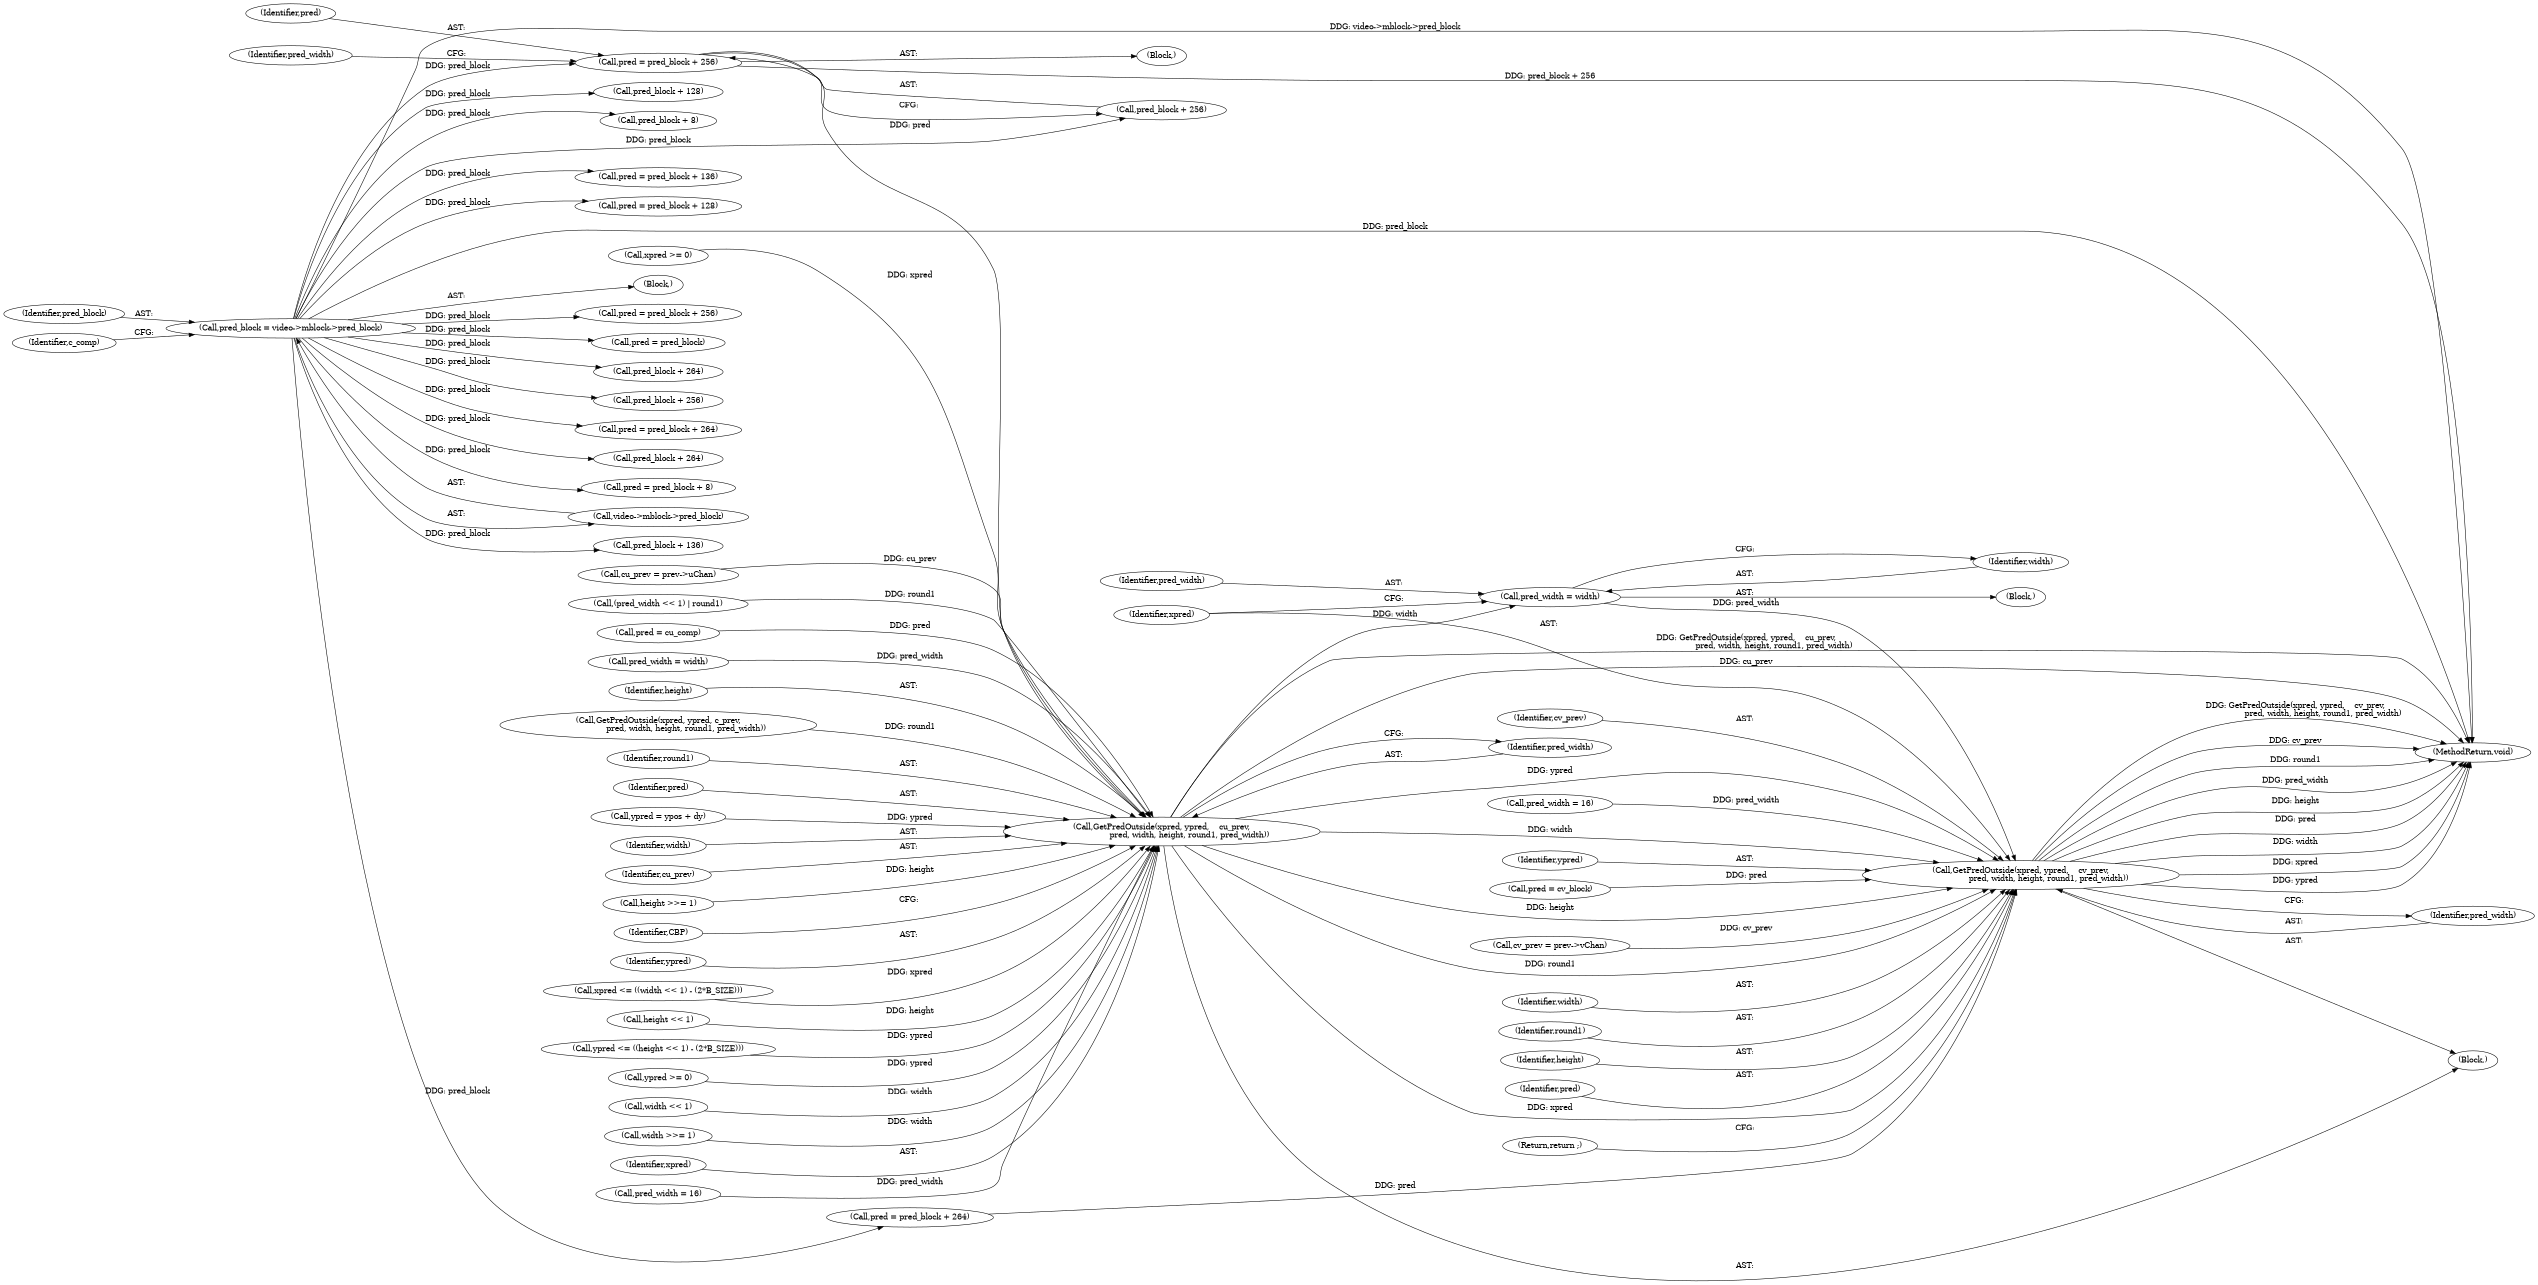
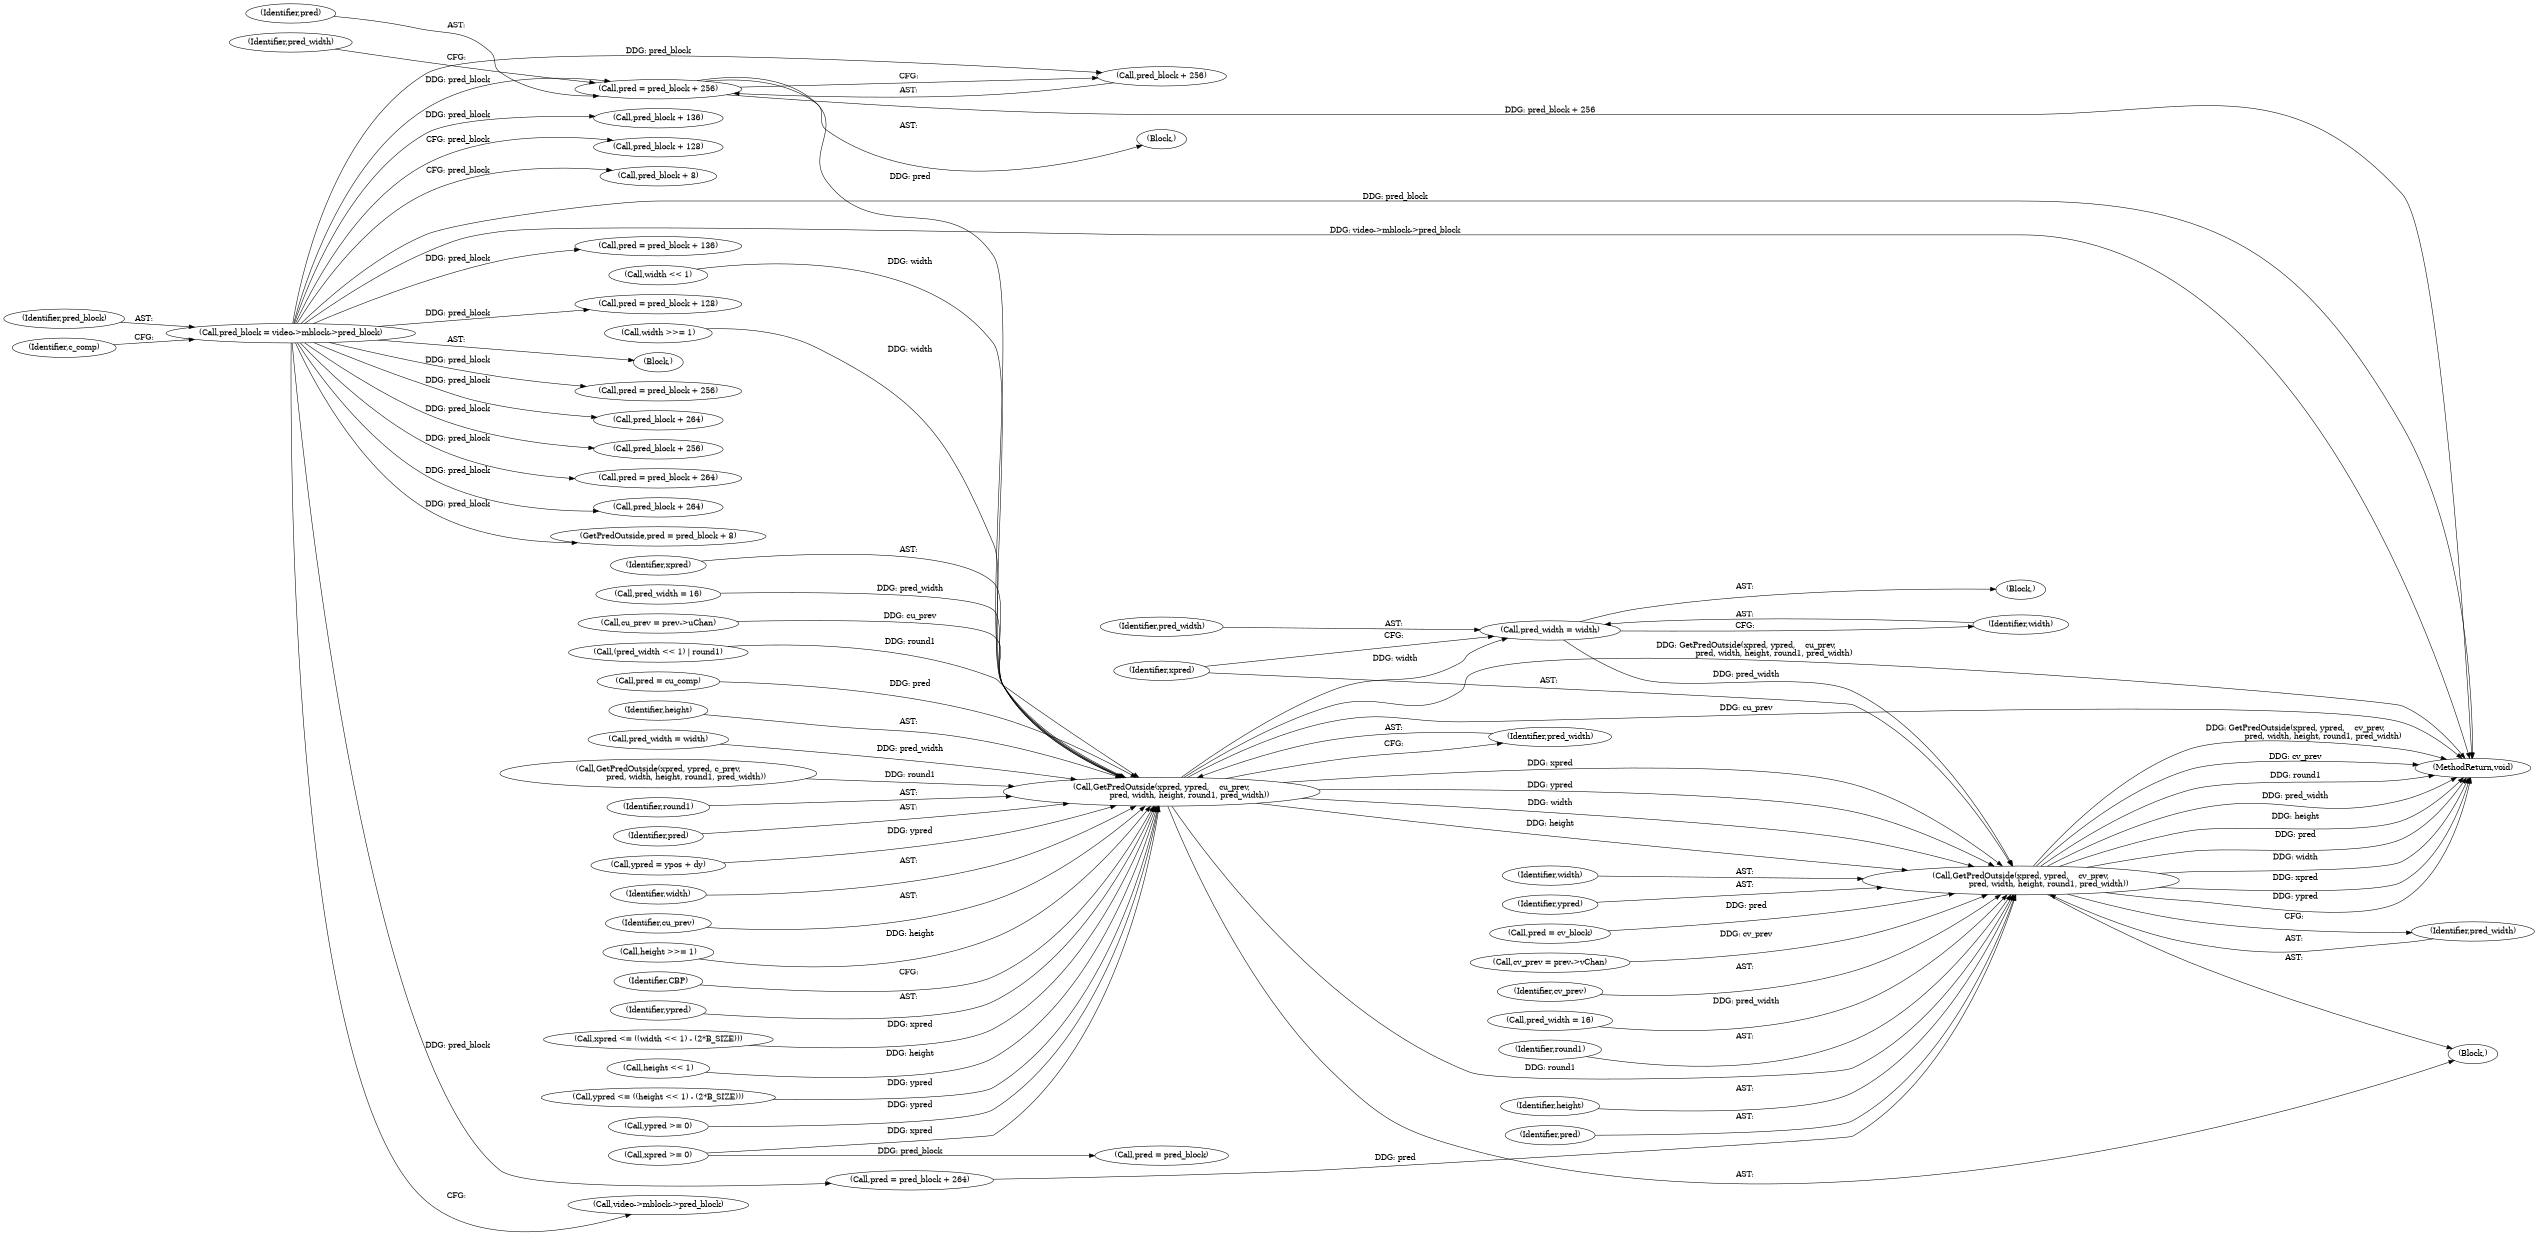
  digraph {
    rankdir=LR
    n1 [label="(Call,pred = pred_block + 256)"]
    n2 [label="(Call,GetPredOutside(xpred, ypred,    cu_prev,\n                       pred, width, height, round1, pred_width))"]
    n3 [label="(MethodReturn,void)"]
    n4 [label="(Block,)"]
    n5 [label="(Call,pred_block + 256)"]
    n6 [label="(Call,pred_width = width)"]
    n7 [label="(Call,GetPredOutside(xpred, ypred,    cv_prev,\n                       pred, width, height, round1, pred_width))"]
    n8 [label="(Block,)"]
    n9 [label="(Identifier,pred_width)"]
    n10 [label="(Call,pred_block = video->mblock->pred_block)"]
    n11 [label="(Block,)"]
    n12 [label="(Call,pred = pred_block + 256)"]
    n13 [label="(Call,pred = pred_block)"]
    n14 [label="(Call,pred_block + 264)"]
    n15 [label="(Call,pred_block + 256)"]
    n16 [label="(Call,pred = pred_block + 264)"]
    n17 [label="(Call,pred_block + 264)"]
-   n18 [label="(Call,pred = pred_block + 8)"]
+   n18 [label="(GetPredOutside,pred = pred_block + 8)"]
    n19 [label="(Call,video->mblock->pred_block)"]
    n20 [label="(Call,pred_block + 136)"]
    n21 [label="(Call,pred_block + 128)"]
    n22 [label="(Call,pred_block + 8)"]
    n23 [label="(Call,pred = pred_block + 264)"]
    n24 [label="(Call,pred = pred_block + 136)"]
    n25 [label="(Call,pred = pred_block + 128)"]
    n26 [label="(Block,)"]
    n27 [label="(Identifier,width)"]
    n28 [label="(Identifier,pred_width)"]
    n29 [label="(Call,pred_width = 16)"]
    n30 [label="(Identifier,round1)"]
    n31 [label="(Call,ypred = ypos + dy)"]
    n32 [label="(Identifier,pred_width)"]
    n33 [label="(Identifier,height)"]
    n34 [label="(Identifier,pred)"]
    n35 [label="(Identifier,width)"]
    n36 [label="(Identifier,cu_prev)"]
-   n37 [label="(Return,return ;)"]
    n38 [label="(Call,height >>= 1)"]
    n39 [label="(Identifier,CBP)"]
    n40 [label="(Identifier,ypred)"]
    n41 [label="(Call,xpred <= ((width << 1) - (2*B_SIZE)))"]
    n42 [label="(Identifier,pred_width)"]
    n43 [label="(Call,height << 1)"]
    n44 [label="(Identifier,cv_prev)"]
    n45 [label="(Call,ypred <= ((height << 1) - (2*B_SIZE)))"]
    n46 [label="(Call,ypred >= 0)"]
    n47 [label="(Identifier,pred)"]
    n48 [label="(Call,width << 1)"]
    n49 [label="(Call,width >>= 1)"]
    n50 [label="(Identifier,xpred)"]
    n51 [label="(Call,pred_width = 16)"]
    n52 [label="(Identifier,width)"]
    n53 [label="(Call,xpred >= 0)"]
    n54 [label="(Call,cu_prev = prev->uChan)"]
    n55 [label="(Call,(pred_width << 1) | round1)"]
    n56 [label="(Identifier,pred_block)"]
    n57 [label="(Call,pred = cu_comp)"]
    n58 [label="(Call,pred_width = width)"]
    n59 [label="(Identifier,ypred)"]
    n60 [label="(Identifier,height)"]
    n61 [label="(Call,GetPredOutside(xpred, ypred, c_prev,\n                       pred, width, height, round1, pred_width))"]
    n62 [label="(Identifier,c_comp)"]
    n63 [label="(Identifier,xpred)"]
    n64 [label="(Call,pred = cv_block)"]
    n65 [label="(Call,cv_prev = prev->vChan)"]
    n66 [label="(Identifier,round1)"]
    n67 [label="(Identifier,pred)"]
    n1 -> n2 [label="DDG: pred"]
    n1 -> n3 [label="DDG: pred_block + 256"]
    n1 -> n4 [label="AST: "]
    n1 -> n5 [label="CFG: "]
    n2 -> n3 [label="DDG: GetPredOutside(xpred, ypred,    cu_prev,\n                       pred, width, height, round1, pred_width)"]
    n2 -> n3 [label="DDG: cu_prev"]
    n2 -> n6 [label="DDG: width"]
    n2 -> n7 [label="DDG: xpred"]
    n2 -> n7 [label="DDG: ypred"]
    n2 -> n7 [label="DDG: width"]
    n2 -> n7 [label="DDG: height"]
    n2 -> n7 [label="DDG: round1"]
    n2 -> n8 [label="AST: "]
    n2 -> n9 [label="CFG: "]
    n5 -> n1 [label="AST: "]
    n6 -> n7 [label="DDG: pred_width"]
    n6 -> n26 [label="AST: "]
    n6 -> n27 [label="CFG: "]
    n7 -> n3 [label="DDG: pred"]
    n7 -> n3 [label="DDG: width"]
    n7 -> n3 [label="DDG: xpred"]
    n7 -> n3 [label="DDG: ypred"]
    n7 -> n3 [label="DDG: GetPredOutside(xpred, ypred,    cv_prev,\n                       pred, width, height, round1, pred_width)"]
    n7 -> n3 [label="DDG: cv_prev"]
    n7 -> n3 [label="DDG: round1"]
    n7 -> n3 [label="DDG: pred_width"]
    n7 -> n3 [label="DDG: height"]
    n7 -> n8 [label="AST: "]
    n7 -> n28 [label="CFG: "]
    n9 -> n2 [label="AST: "]
    n10 -> n1 [label="DDG: pred_block"]
    n10 -> n3 [label="DDG: video->mblock->pred_block"]
    n10 -> n3 [label="DDG: pred_block"]
    n10 -> n5 [label="DDG: pred_block"]
    n10 -> n11 [label="AST: "]
    n10 -> n12 [label="DDG: pred_block"]
-   n10 -> n13 [label="DDG: pred_block"]
+   n53 -> n13 [label="DDG: pred_block"]
    n10 -> n14 [label="DDG: pred_block"]
    n10 -> n15 [label="DDG: pred_block"]
    n10 -> n16 [label="DDG: pred_block"]
    n10 -> n17 [label="DDG: pred_block"]
    n10 -> n18 [label="DDG: pred_block"]
-   n10 -> n19 [label="AST: "]
+   n10 -> n19 [label="CFG: "]
    n10 -> n20 [label="DDG: pred_block"]
-   n10 -> n21 [label="DDG: pred_block"]
-   n10 -> n22 [label="DDG: pred_block"]
+   n10 -> n21 [label="CFG: pred_block"]
+   n10 -> n22 [label="CFG: pred_block"]
    n10 -> n23 [label="DDG: pred_block"]
    n10 -> n24 [label="DDG: pred_block"]
    n10 -> n25 [label="DDG: pred_block"]
-   n19 -> n10 [label="AST: "]
    n23 -> n7 [label="DDG: pred"]
    n27 -> n6 [label="AST: "]
    n28 -> n7 [label="AST: "]
    n29 -> n7 [label="DDG: pred_width"]
    n30 -> n7 [label="AST: "]
    n31 -> n2 [label="DDG: ypred"]
    n32 -> n6 [label="AST: "]
    n33 -> n7 [label="AST: "]
    n34 -> n7 [label="AST: "]
    n35 -> n2 [label="AST: "]
    n36 -> n2 [label="AST: "]
-   n37 -> n7 [label="CFG: "]
    n38 -> n2 [label="DDG: height"]
    n39 -> n2 [label="CFG: "]
    n40 -> n2 [label="AST: "]
    n41 -> n2 [label="DDG: xpred"]
    n42 -> n1 [label="CFG: "]
    n43 -> n2 [label="DDG: height"]
    n44 -> n7 [label="AST: "]
    n45 -> n2 [label="DDG: ypred"]
    n46 -> n2 [label="DDG: ypred"]
    n47 -> n1 [label="AST: "]
    n48 -> n2 [label="DDG: width"]
    n49 -> n2 [label="DDG: width"]
    n50 -> n2 [label="AST: "]
    n51 -> n2 [label="DDG: pred_width"]
    n52 -> n7 [label="AST: "]
    n53 -> n2 [label="DDG: xpred"]
    n54 -> n2 [label="DDG: cu_prev"]
    n55 -> n2 [label="DDG: round1"]
    n56 -> n10 [label="AST: "]
    n57 -> n2 [label="DDG: pred"]
    n58 -> n2 [label="DDG: pred_width"]
    n59 -> n7 [label="AST: "]
    n60 -> n2 [label="AST: "]
    n61 -> n2 [label="DDG: round1"]
    n62 -> n10 [label="CFG: "]
    n63 -> n6 [label="CFG: "]
    n63 -> n7 [label="AST: "]
    n64 -> n7 [label="DDG: pred"]
    n65 -> n7 [label="DDG: cv_prev"]
    n66 -> n2 [label="AST: "]
    n67 -> n2 [label="AST: "]
  }
